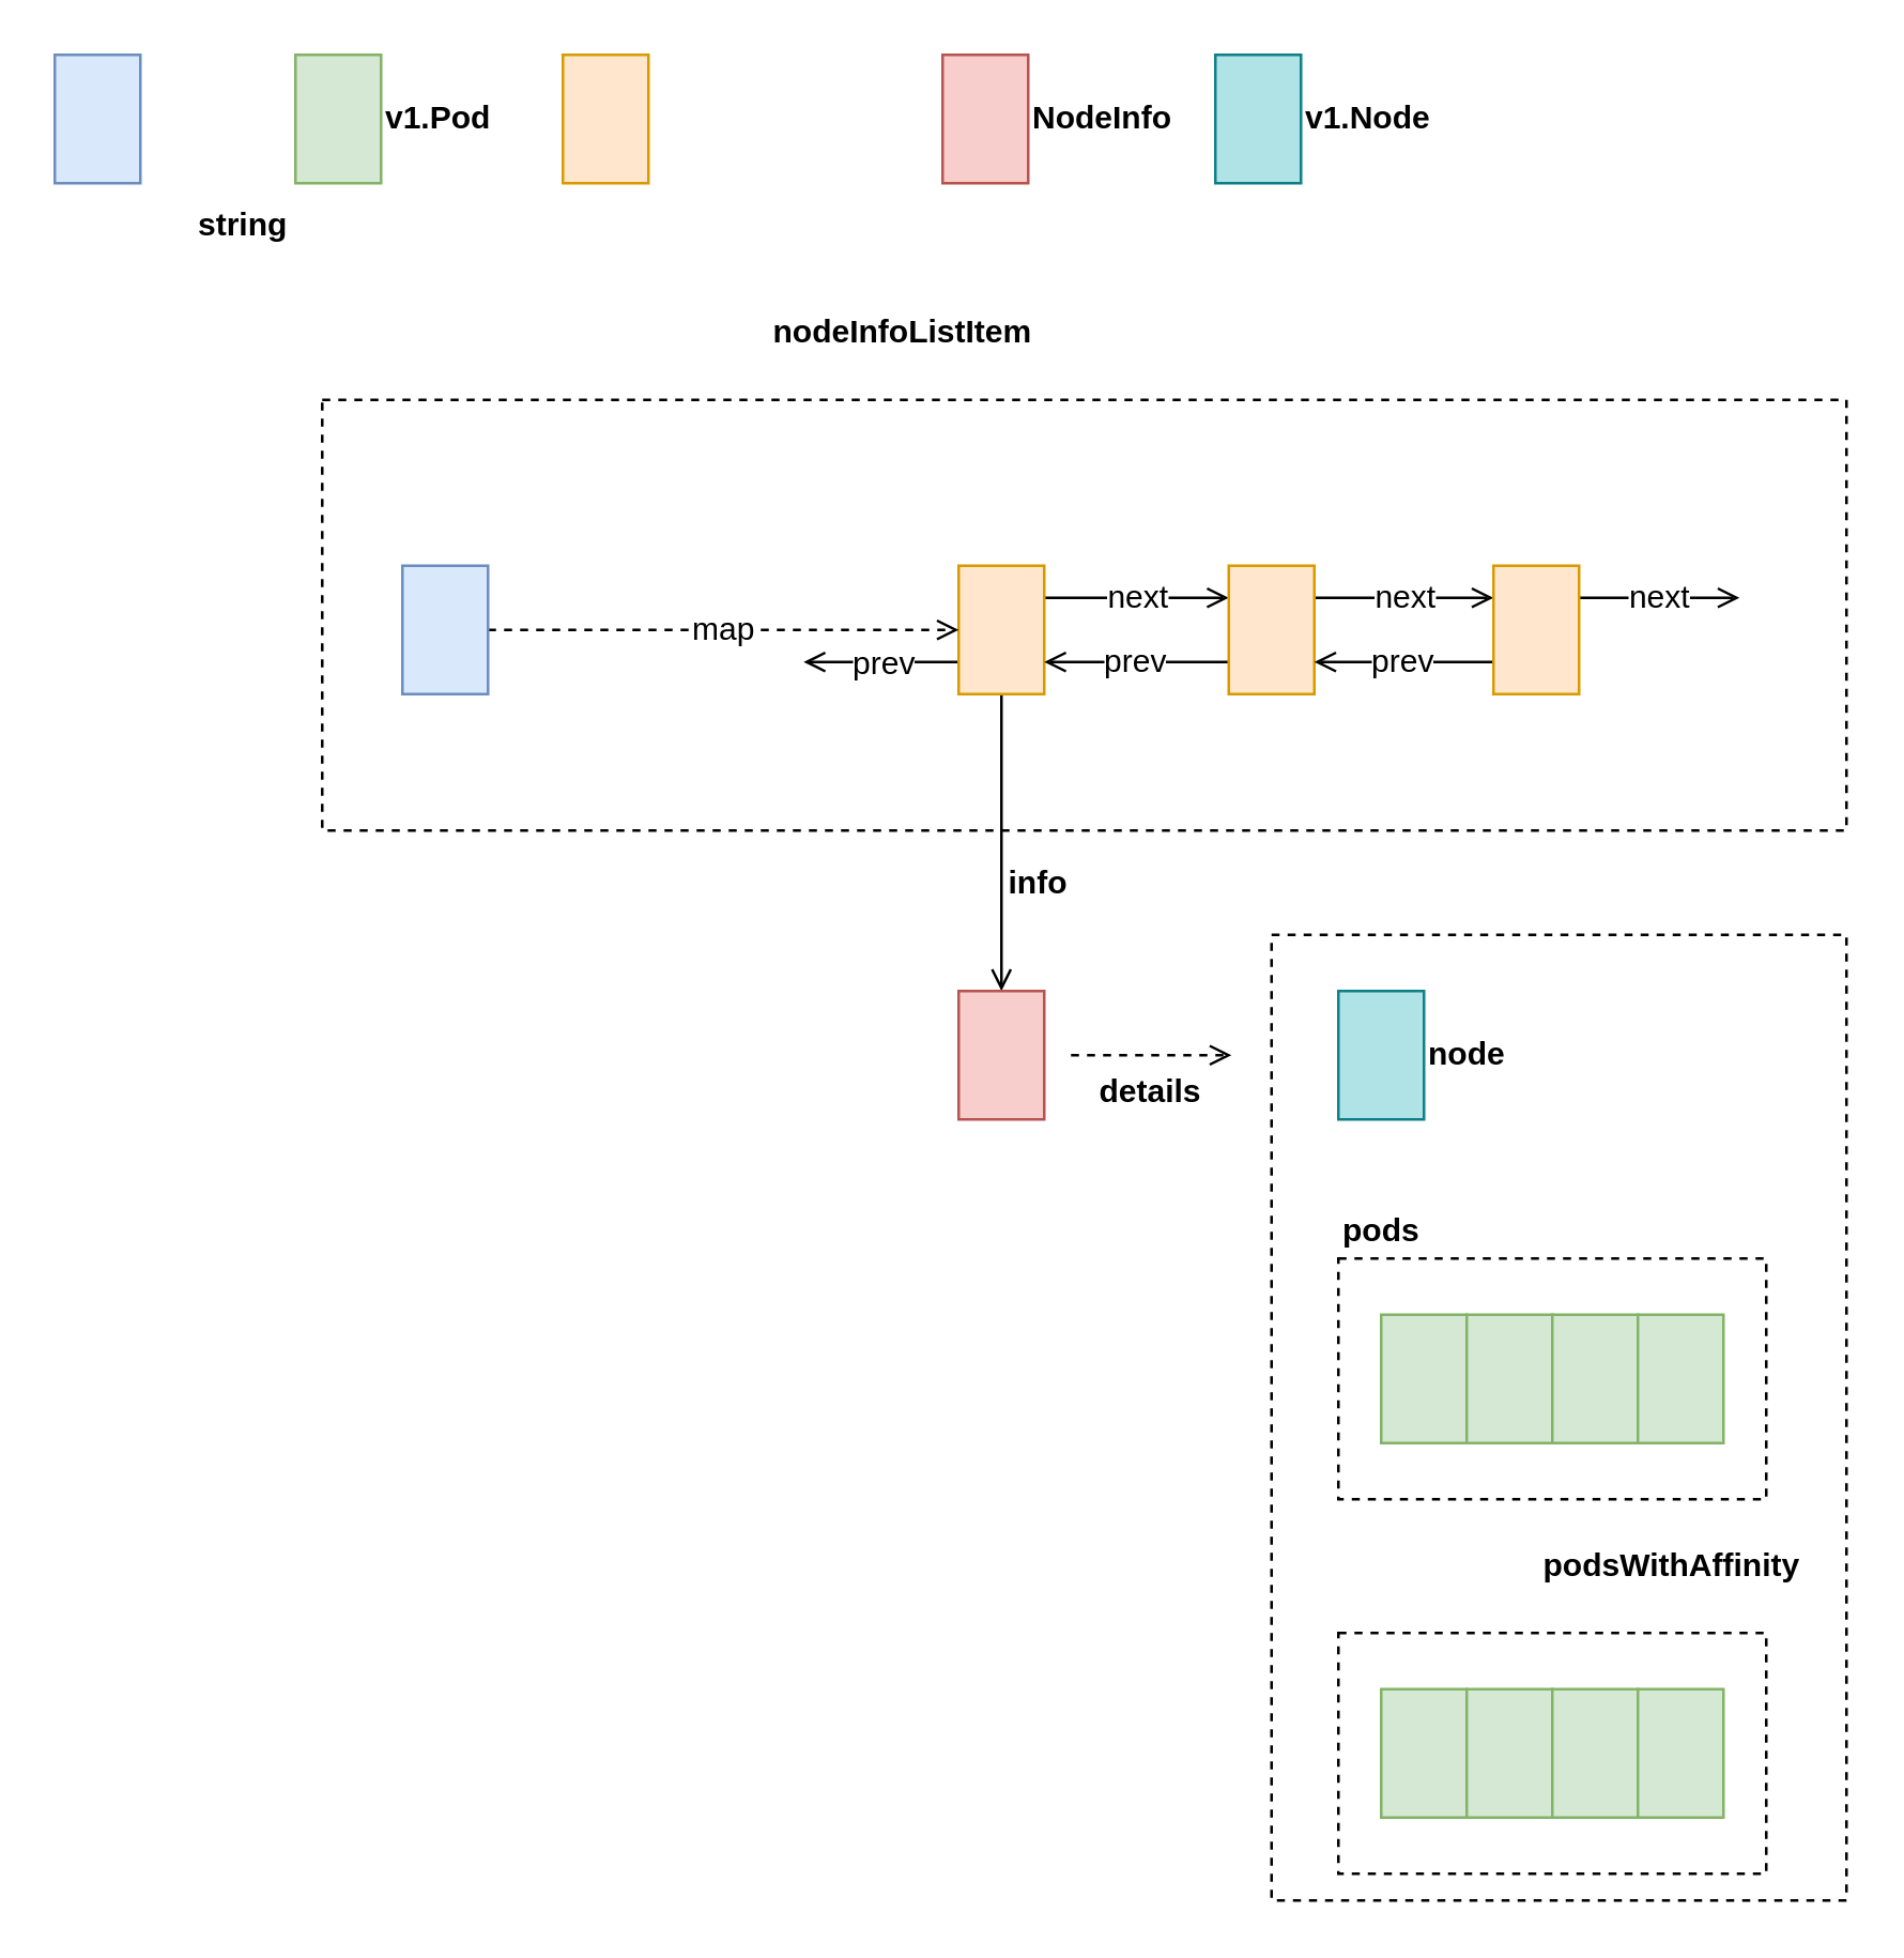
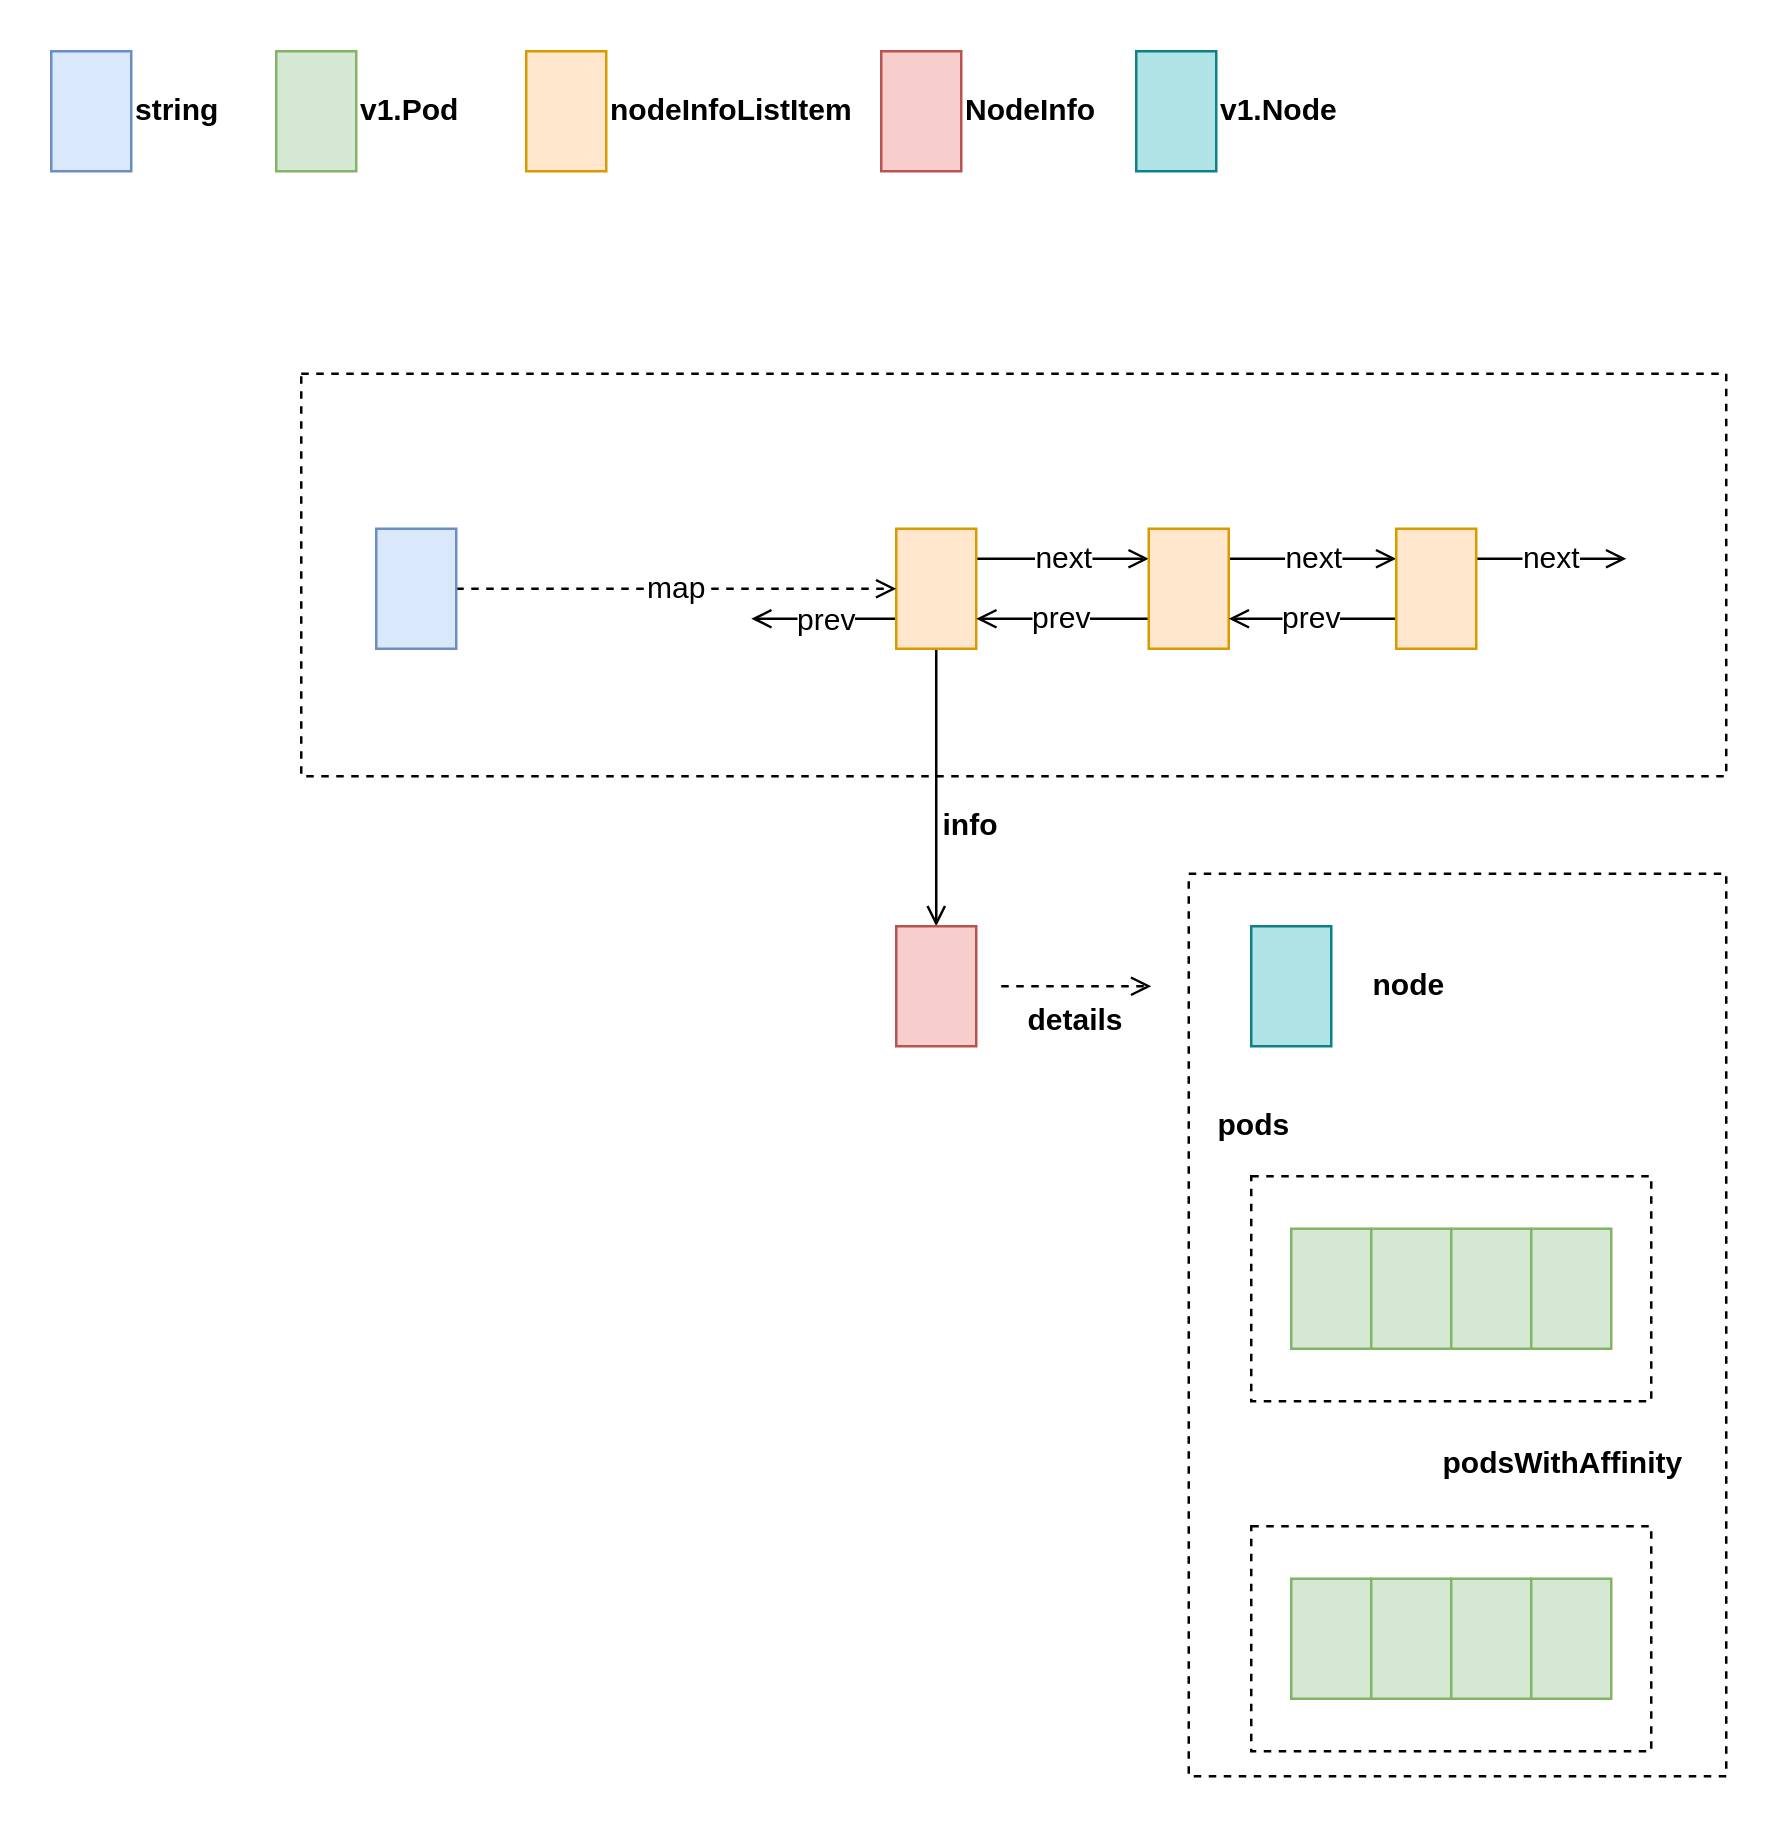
  <mxCell id="0" />
  <mxCell id="1" parent="0" />
  <mxCell id="2" value="" style="rounded=0;whiteSpace=wrap;html=1;fillColor=none;fontSize=12;dashed=1;" parent="1" vertex="1"><mxGeometry x="120" y="149" width="570" height="161" as="geometry" /></mxCell>
  <mxCell id="3" value="" style="rounded=0;whiteSpace=wrap;html=1;fillColor=none;fontSize=12;dashed=1;" parent="1" vertex="1"><mxGeometry x="475" y="349" width="215" height="361" as="geometry" /></mxCell>
  <mxCell id="4" value="" style="rounded=0;whiteSpace=wrap;html=1;fontSize=16;fillColor=#dae8fc;strokeColor=#6c8ebf;" parent="1" vertex="1"><mxGeometry x="20" y="20" width="32" height="48" as="geometry" /></mxCell>
- <mxCell id="5" value="string" style="text;html=1;align=left;verticalAlign=middle;resizable=0;points=[];autosize=1;fontSize=12;fontStyle=1" parent="1" vertex="1"><mxGeometry x="72" y="74" width="50" height="20" as="geometry" /></mxCell>
+ <mxCell id="5" value="string" style="text;html=1;align=left;verticalAlign=middle;resizable=0;points=[];autosize=1;fontSize=12;fontStyle=1" parent="1" vertex="1"><mxGeometry x="52" y="34" width="50" height="20" as="geometry" /></mxCell>
  <mxCell id="6" value="" style="rounded=0;whiteSpace=wrap;html=1;fontSize=16;fillColor=#d5e8d4;strokeColor=#82b366;" parent="1" vertex="1"><mxGeometry x="110" y="20" width="32" height="48" as="geometry" /></mxCell>
  <mxCell id="7" value="v1.Pod" style="text;html=1;align=left;verticalAlign=middle;resizable=0;points=[];autosize=1;fontSize=12;fontStyle=1" parent="1" vertex="1"><mxGeometry x="142" y="34" width="50" height="20" as="geometry" /></mxCell>
  <mxCell id="8" value="" style="rounded=0;whiteSpace=wrap;html=1;fontSize=16;fillColor=#ffe6cc;strokeColor=#d79b00;" parent="1" vertex="1"><mxGeometry x="210" y="20" width="32" height="48" as="geometry" /></mxCell>
- <mxCell id="9" value="nodeInfoListItem" style="text;html=1;align=left;verticalAlign=middle;resizable=0;points=[];autosize=1;fontSize=12;fontStyle=1" parent="1" vertex="1"><mxGeometry x="287" y="114" width="110" height="20" as="geometry" /></mxCell>
+ <mxCell id="9" value="nodeInfoListItem" style="text;html=1;align=left;verticalAlign=middle;resizable=0;points=[];autosize=1;fontSize=12;fontStyle=1" parent="1" vertex="1"><mxGeometry x="242" y="34" width="110" height="20" as="geometry" /></mxCell>
  <mxCell id="10" value="next" style="edgeStyle=orthogonalEdgeStyle;rounded=0;orthogonalLoop=1;jettySize=auto;html=1;exitX=1;exitY=0.25;exitDx=0;exitDy=0;entryX=0;entryY=0.25;entryDx=0;entryDy=0;endArrow=open;endFill=0;strokeColor=#000000;fontSize=12;fontColor=#000000;" parent="1" source="13" target="16" edge="1"><mxGeometry relative="1" as="geometry" /></mxCell>
  <mxCell id="11" style="edgeStyle=orthogonalEdgeStyle;rounded=0;orthogonalLoop=1;jettySize=auto;html=1;exitX=0.5;exitY=1;exitDx=0;exitDy=0;endArrow=open;endFill=0;strokeColor=#000000;fontSize=12;fontColor=#000000;entryX=0.5;entryY=0;entryDx=0;entryDy=0;" parent="1" source="13" target="26" edge="1"><mxGeometry relative="1" as="geometry"><mxPoint x="374" y="370" as="targetPoint" /></mxGeometry></mxCell>
  <mxCell id="12" value="prev" style="edgeStyle=orthogonalEdgeStyle;rounded=0;orthogonalLoop=1;jettySize=auto;html=1;exitX=0;exitY=0.75;exitDx=0;exitDy=0;endArrow=open;endFill=0;strokeColor=#000000;strokeWidth=1;fontSize=12;fontColor=#000000;" parent="1" source="13" edge="1"><mxGeometry relative="1" as="geometry"><mxPoint x="300" y="247" as="targetPoint" /></mxGeometry></mxCell>
  <mxCell id="13" value="" style="rounded=0;whiteSpace=wrap;html=1;fontSize=16;fillColor=#ffe6cc;strokeColor=#d79b00;" parent="1" vertex="1"><mxGeometry x="358" y="211" width="32" height="48" as="geometry" /></mxCell>
  <mxCell id="14" value="next" style="edgeStyle=orthogonalEdgeStyle;rounded=0;orthogonalLoop=1;jettySize=auto;html=1;exitX=1;exitY=0.25;exitDx=0;exitDy=0;endArrow=open;endFill=0;strokeColor=#000000;fontSize=12;fontColor=#000000;entryX=0;entryY=0.25;entryDx=0;entryDy=0;" parent="1" source="16" target="19" edge="1"><mxGeometry relative="1" as="geometry" /></mxCell>
  <mxCell id="15" value="prev" style="edgeStyle=orthogonalEdgeStyle;rounded=0;orthogonalLoop=1;jettySize=auto;html=1;exitX=0;exitY=0.75;exitDx=0;exitDy=0;entryX=1;entryY=0.75;entryDx=0;entryDy=0;endArrow=open;endFill=0;strokeColor=#000000;fontSize=12;fontColor=#000000;" parent="1" source="16" target="13" edge="1"><mxGeometry relative="1" as="geometry" /></mxCell>
  <mxCell id="16" value="" style="rounded=0;whiteSpace=wrap;html=1;fontSize=16;fillColor=#ffe6cc;strokeColor=#d79b00;" parent="1" vertex="1"><mxGeometry x="459" y="211" width="32" height="48" as="geometry" /></mxCell>
  <mxCell id="17" value="prev" style="edgeStyle=orthogonalEdgeStyle;rounded=0;orthogonalLoop=1;jettySize=auto;html=1;exitX=0;exitY=0.75;exitDx=0;exitDy=0;entryX=1;entryY=0.75;entryDx=0;entryDy=0;endArrow=open;endFill=0;strokeColor=#000000;fontSize=12;fontColor=#000000;" parent="1" source="19" target="16" edge="1"><mxGeometry relative="1" as="geometry" /></mxCell>
  <mxCell id="18" value="next" style="edgeStyle=orthogonalEdgeStyle;rounded=0;orthogonalLoop=1;jettySize=auto;html=1;exitX=1;exitY=0.25;exitDx=0;exitDy=0;endArrow=open;endFill=0;strokeColor=#000000;strokeWidth=1;fontSize=12;fontColor=#000000;" parent="1" source="19" edge="1"><mxGeometry relative="1" as="geometry"><mxPoint x="650" y="223" as="targetPoint" /></mxGeometry></mxCell>
  <mxCell id="19" value="" style="rounded=0;whiteSpace=wrap;html=1;fontSize=16;fillColor=#ffe6cc;strokeColor=#d79b00;" parent="1" vertex="1"><mxGeometry x="558" y="211" width="32" height="48" as="geometry" /></mxCell>
  <mxCell id="20" value="" style="rounded=0;whiteSpace=wrap;html=1;fontSize=16;fillColor=#f8cecc;strokeColor=#b85450;" parent="1" vertex="1"><mxGeometry x="352" y="20" width="32" height="48" as="geometry" /></mxCell>
  <mxCell id="21" value="NodeInfo" style="text;html=1;align=left;verticalAlign=middle;resizable=0;points=[];autosize=1;fontSize=12;fontStyle=1" parent="1" vertex="1"><mxGeometry x="384" y="34" width="70" height="20" as="geometry" /></mxCell>
  <mxCell id="22" value="" style="rounded=0;whiteSpace=wrap;html=1;fontSize=16;fillColor=#b0e3e6;strokeColor=#0e8088;" parent="1" vertex="1"><mxGeometry x="454" y="20" width="32" height="48" as="geometry" /></mxCell>
  <mxCell id="23" value="v1.Node" style="text;html=1;align=left;verticalAlign=middle;resizable=0;points=[];autosize=1;fontSize=12;fontStyle=1" parent="1" vertex="1"><mxGeometry x="486" y="34" width="60" height="20" as="geometry" /></mxCell>
  <mxCell id="24" value="map" style="edgeStyle=orthogonalEdgeStyle;rounded=0;orthogonalLoop=1;jettySize=auto;html=1;exitX=1;exitY=0.5;exitDx=0;exitDy=0;entryX=0;entryY=0.5;entryDx=0;entryDy=0;endArrow=open;endFill=0;strokeColor=#000000;fontSize=12;fontColor=#000000;dashed=1;" parent="1" source="25" target="13" edge="1"><mxGeometry relative="1" as="geometry"><mxPoint x="272" y="235" as="targetPoint" /></mxGeometry></mxCell>
  <mxCell id="25" value="" style="rounded=0;whiteSpace=wrap;html=1;fontSize=16;fillColor=#dae8fc;strokeColor=#6c8ebf;" parent="1" vertex="1"><mxGeometry x="150" y="211" width="32" height="48" as="geometry" /></mxCell>
  <mxCell id="26" value="" style="rounded=0;whiteSpace=wrap;html=1;fontSize=16;fillColor=#f8cecc;strokeColor=#b85450;" parent="1" vertex="1"><mxGeometry x="358" y="370" width="32" height="48" as="geometry" /></mxCell>
  <mxCell id="27" value="info" style="text;html=1;align=left;verticalAlign=middle;resizable=0;points=[];autosize=1;fontSize=12;fontStyle=1" parent="1" vertex="1"><mxGeometry x="375" y="320" width="40" height="20" as="geometry" /></mxCell>
  <mxCell id="28" value="" style="rounded=0;whiteSpace=wrap;html=1;fontSize=16;fillColor=#b0e3e6;strokeColor=#0e8088;" parent="1" vertex="1"><mxGeometry x="500" y="370" width="32" height="48" as="geometry" /></mxCell>
  <mxCell id="29" value="" style="rounded=0;whiteSpace=wrap;html=1;fontSize=16;fillColor=#d5e8d4;strokeColor=#82b366;" parent="1" vertex="1"><mxGeometry x="516" y="491" width="32" height="48" as="geometry" /></mxCell>
  <mxCell id="30" value="" style="rounded=0;whiteSpace=wrap;html=1;fontSize=16;fillColor=#d5e8d4;strokeColor=#82b366;" parent="1" vertex="1"><mxGeometry x="548" y="491" width="32" height="48" as="geometry" /></mxCell>
  <mxCell id="31" value="" style="rounded=0;whiteSpace=wrap;html=1;fontSize=16;fillColor=#d5e8d4;strokeColor=#82b366;" parent="1" vertex="1"><mxGeometry x="580" y="491" width="32" height="48" as="geometry" /></mxCell>
  <mxCell id="32" value="" style="rounded=0;whiteSpace=wrap;html=1;fontSize=16;fillColor=#d5e8d4;strokeColor=#82b366;" parent="1" vertex="1"><mxGeometry x="612" y="491" width="32" height="48" as="geometry" /></mxCell>
  <mxCell id="33" value="" style="rounded=0;whiteSpace=wrap;html=1;fillColor=none;fontSize=12;dashed=1;" parent="1" vertex="1"><mxGeometry x="500" y="470" width="160" height="90" as="geometry" /></mxCell>
  <mxCell id="34" value="" style="rounded=0;whiteSpace=wrap;html=1;fontSize=16;fillColor=#d5e8d4;strokeColor=#82b366;" parent="1" vertex="1"><mxGeometry x="516" y="631" width="32" height="48" as="geometry" /></mxCell>
  <mxCell id="35" value="" style="rounded=0;whiteSpace=wrap;html=1;fontSize=16;fillColor=#d5e8d4;strokeColor=#82b366;" parent="1" vertex="1"><mxGeometry x="548" y="631" width="32" height="48" as="geometry" /></mxCell>
  <mxCell id="36" value="" style="rounded=0;whiteSpace=wrap;html=1;fontSize=16;fillColor=#d5e8d4;strokeColor=#82b366;" parent="1" vertex="1"><mxGeometry x="580" y="631" width="32" height="48" as="geometry" /></mxCell>
  <mxCell id="37" value="" style="rounded=0;whiteSpace=wrap;html=1;fontSize=16;fillColor=#d5e8d4;strokeColor=#82b366;" parent="1" vertex="1"><mxGeometry x="612" y="631" width="32" height="48" as="geometry" /></mxCell>
  <mxCell id="38" value="" style="rounded=0;whiteSpace=wrap;html=1;fillColor=none;fontSize=12;dashed=1;" parent="1" vertex="1"><mxGeometry x="500" y="610" width="160" height="90" as="geometry" /></mxCell>
- <mxCell id="39" value="pods" style="text;html=1;align=left;verticalAlign=middle;resizable=0;points=[];autosize=1;fontSize=12;fontStyle=1" parent="1" vertex="1"><mxGeometry x="500" y="450" width="40" height="20" as="geometry" /></mxCell>
+ <mxCell id="39" value="pods" style="text;html=1;align=left;verticalAlign=middle;resizable=0;points=[];autosize=1;fontSize=12;fontStyle=1" parent="1" vertex="1"><mxGeometry x="485" y="440" width="40" height="20" as="geometry" /></mxCell>
  <mxCell id="40" value="podsWithAffinity" style="text;html=1;align=left;verticalAlign=middle;resizable=0;points=[];autosize=1;fontSize=12;fontStyle=1" parent="1" vertex="1"><mxGeometry x="575" y="575" width="110" height="20" as="geometry" /></mxCell>
- <mxCell id="41" value="node" style="text;html=1;align=left;verticalAlign=middle;resizable=0;points=[];autosize=1;fontSize=12;fontStyle=1" parent="1" vertex="1"><mxGeometry x="532" y="384" width="40" height="20" as="geometry" /></mxCell>
+ <mxCell id="41" value="node" style="text;html=1;align=left;verticalAlign=middle;resizable=0;points=[];autosize=1;fontSize=12;fontStyle=1" parent="1" vertex="1"><mxGeometry x="547" y="384" width="40" height="20" as="geometry" /></mxCell>
  <mxCell id="42" style="edgeStyle=orthogonalEdgeStyle;rounded=0;orthogonalLoop=1;jettySize=auto;html=1;endArrow=open;endFill=0;strokeColor=#000000;fontSize=12;fontColor=#000000;dashed=1;" parent="1" edge="1"><mxGeometry relative="1" as="geometry"><mxPoint x="460" y="394" as="targetPoint" /><mxPoint x="400" y="394" as="sourcePoint" /></mxGeometry></mxCell>
  <mxCell id="43" value="details" style="text;html=1;align=left;verticalAlign=middle;resizable=0;points=[];autosize=1;fontSize=12;fontStyle=1" parent="1" vertex="1"><mxGeometry x="409" y="398" width="50" height="20" as="geometry" /></mxCell>
